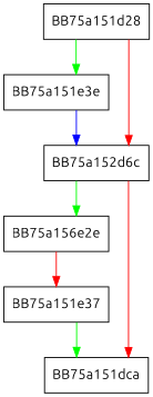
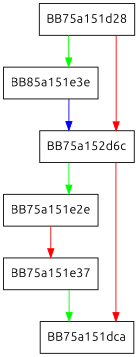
  digraph {
    fontname=Ubuntu
    splines=ortho
    node [fontname=Ubuntu shape=box]
    edge [color=green fontname=Ubuntu]
    BB75a151d28
-   BB75a151e3e
+   BB75a151e3e [label=BB85a151e3e]
    n3 [label=BB75a152d6c]
-   BB75a151e2e [label=BB75a156e2e]
+   BB75a151e2e
    BB75a151dca
    BB75a151e37
    BB75a151d28 -> BB75a151e3e
    BB75a151d28 -> n3 [color=red]
    BB75a151e3e -> n3 [color=blue]
    n3 -> BB75a151e2e
    n3 -> BB75a151dca [color=red]
    BB75a151e2e -> BB75a151e37 [color=red]
    BB75a151e37 -> BB75a151dca
  }
